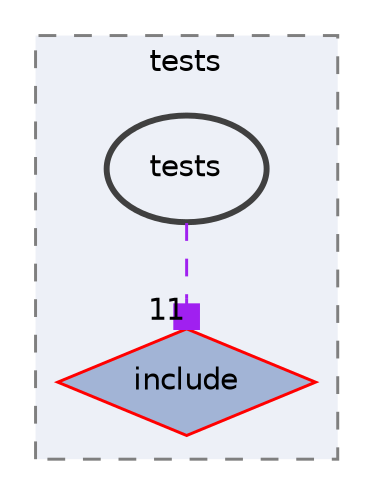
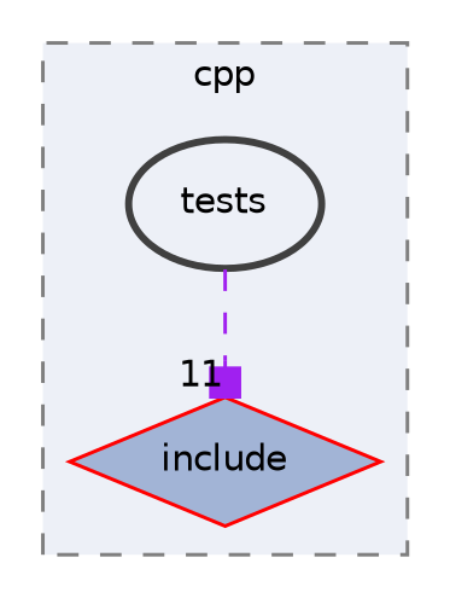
  digraph {
    compound=true
    node [fontname=Helvetica fontsize=10]
    n1 [color=red fillcolor="#a2b4d6" label=include shape=diamond style="filled,"]
    n2 [color=grey25 fillcolor="#edf0f7" label=tests shape=ellipse style="filled,bold,"]
    subgraph cluster_1 {
      bgcolor="#edf0f7"
      fontname=Helvetica
      fontsize=10
-     label=tests
+     label=cpp
      pencolor=grey50
      style="filled,dashed,"
      n1
      n2
    }
    n2 -> n1 [fontname=Helvetica fontsize=10 headlabel=11 labeldistance=1.5 labelfontname=Helvetica labelfontsize=10 color=purple style=dashed arrowhead=box]
  }
